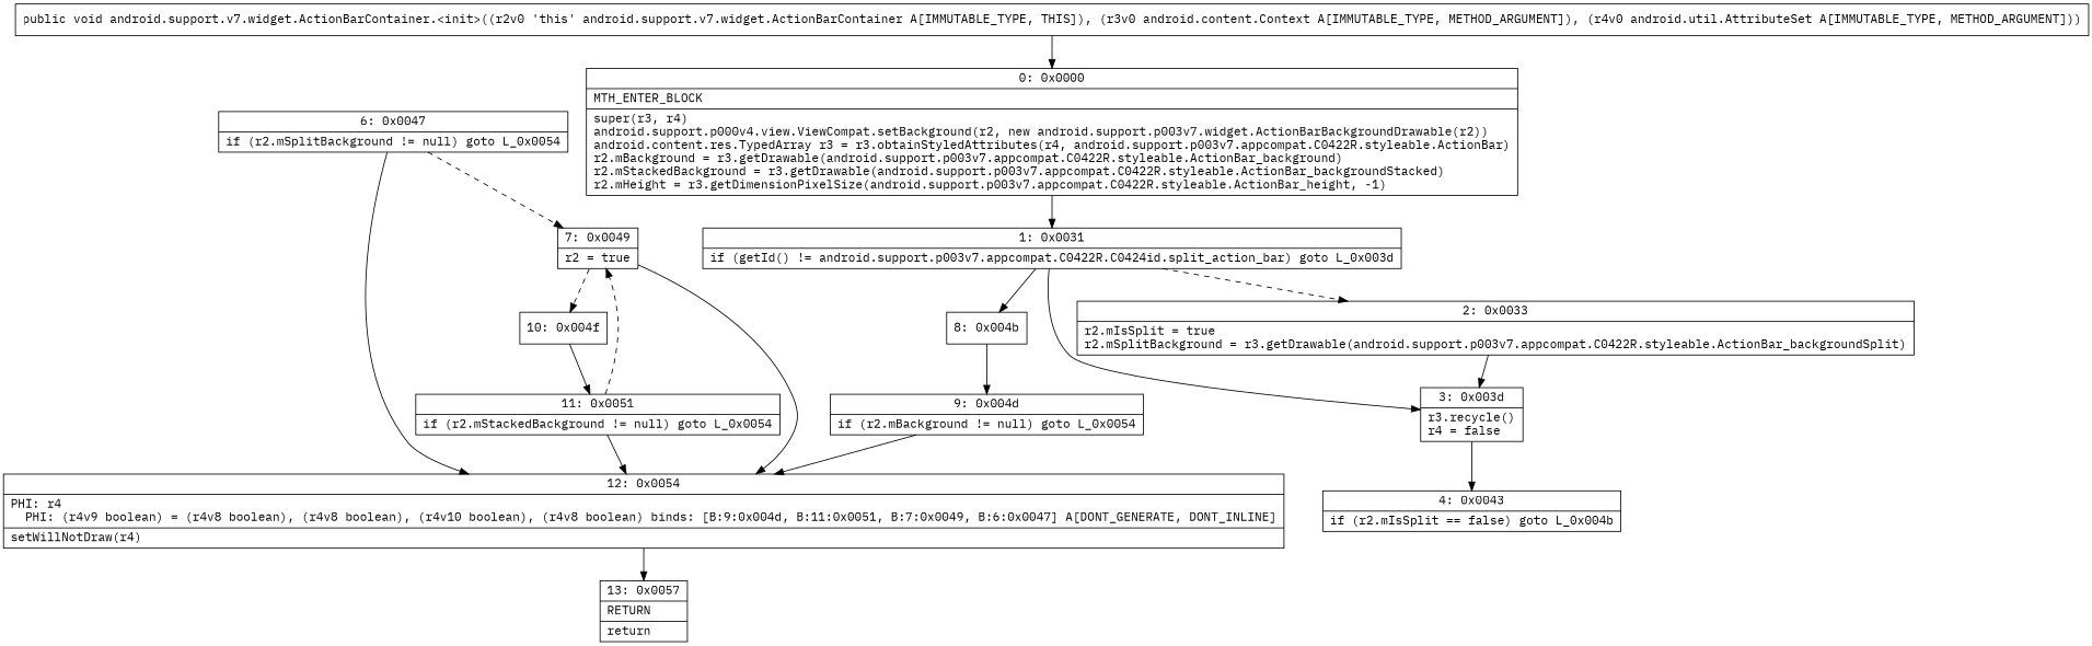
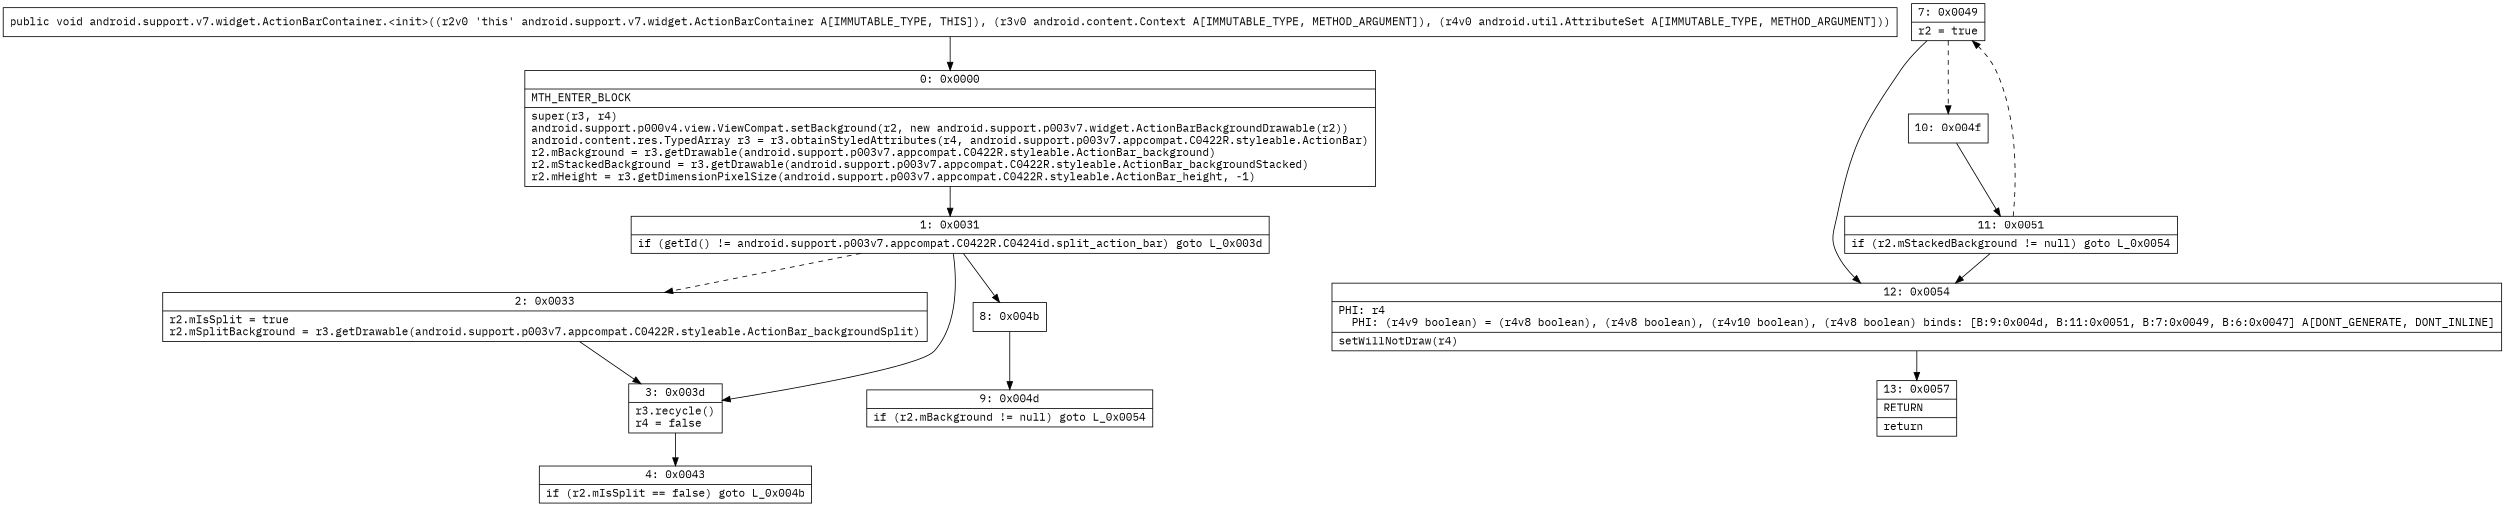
  digraph {
    fontname="IBM Plex Mono"
    node [fontname="IBM Plex Mono" shape=record]
    edge [fontname="IBM Plex Mono"]
    n1 [label="{0\:\ 0x0000|MTH_ENTER_BLOCK\l|super(r3, r4)\landroid.support.p000v4.view.ViewCompat.setBackground(r2, new android.support.p003v7.widget.ActionBarBackgroundDrawable(r2))\landroid.content.res.TypedArray r3 = r3.obtainStyledAttributes(r4, android.support.p003v7.appcompat.C0422R.styleable.ActionBar)\lr2.mBackground = r3.getDrawable(android.support.p003v7.appcompat.C0422R.styleable.ActionBar_background)\lr2.mStackedBackground = r3.getDrawable(android.support.p003v7.appcompat.C0422R.styleable.ActionBar_backgroundStacked)\lr2.mHeight = r3.getDimensionPixelSize(android.support.p003v7.appcompat.C0422R.styleable.ActionBar_height, \-1)\l}"]
    n2 [label="{1\:\ 0x0031|if (getId() != android.support.p003v7.appcompat.C0422R.C0424id.split_action_bar) goto L_0x003d\l}"]
    n3 [label="{2\:\ 0x0033|r2.mIsSplit = true\lr2.mSplitBackground = r3.getDrawable(android.support.p003v7.appcompat.C0422R.styleable.ActionBar_backgroundSplit)\l}"]
    n4 [label="{3\:\ 0x003d|r3.recycle()\lr4 = false\l}"]
    n5 [label="{8\:\ 0x004b}"]
    n6 [label="{4\:\ 0x0043|if (r2.mIsSplit == false) goto L_0x004b\l}"]
    n7 [label="{9\:\ 0x004d|if (r2.mBackground != null) goto L_0x0054\l}"]
-   n8 [label="{6\:\ 0x0047|if (r2.mSplitBackground != null) goto L_0x0054\l}"]
    n9 [label="{7\:\ 0x0049|r2 = true\l}"]
    n10 [label="{12\:\ 0x0054|PHI: r4 \l  PHI: (r4v9 boolean) = (r4v8 boolean), (r4v8 boolean), (r4v10 boolean), (r4v8 boolean) binds: [B:9:0x004d, B:11:0x0051, B:7:0x0049, B:6:0x0047] A[DONT_GENERATE, DONT_INLINE]\l|setWillNotDraw(r4)\l}"]
    n11 [label="{10\:\ 0x004f}"]
    n12 [label="{13\:\ 0x0057|RETURN\l|return\l}"]
    n13 [label="{11\:\ 0x0051|if (r2.mStackedBackground != null) goto L_0x0054\l}"]
    n14 [label="{public void android.support.v7.widget.ActionBarContainer.\<init\>((r2v0 'this' android.support.v7.widget.ActionBarContainer A[IMMUTABLE_TYPE, THIS]), (r3v0 android.content.Context A[IMMUTABLE_TYPE, METHOD_ARGUMENT]), (r4v0 android.util.AttributeSet A[IMMUTABLE_TYPE, METHOD_ARGUMENT])) }"]
    n1 -> n2
    n2 -> n3 [style=dashed]
    n2 -> n4
    n2 -> n5
    n3 -> n4
    n4 -> n6
    n5 -> n7
-   n7 -> n10
-   n8 -> n9 [style=dashed]
-   n8 -> n10
    n9 -> n10
    n9 -> n11 [style=dashed]
    n10 -> n12
    n11 -> n13
    n13 -> n9 [style=dashed]
    n13 -> n10
    n14 -> n1
  }
